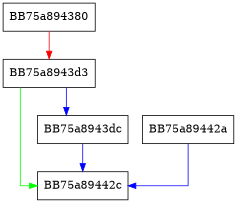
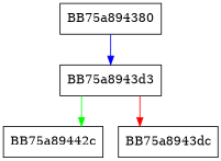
  digraph {
    splines=ortho
    node [shape=box]
    edge [color=red]
    BB75a894380
    BB75a8943d3
-   BB75a89442a
    BB75a89442c
    BB75a8943dc
-   BB75a894380 -> BB75a8943d3
+   BB75a894380 -> BB75a8943d3 [color=blue]
    BB75a8943d3 -> BB75a89442c [color=green]
-   BB75a8943d3 -> BB75a8943dc [color=blue]
-   BB75a89442a -> BB75a89442c [color=blue]
-   BB75a8943dc -> BB75a89442c [color=blue]
+   BB75a8943d3 -> BB75a8943dc
  }
